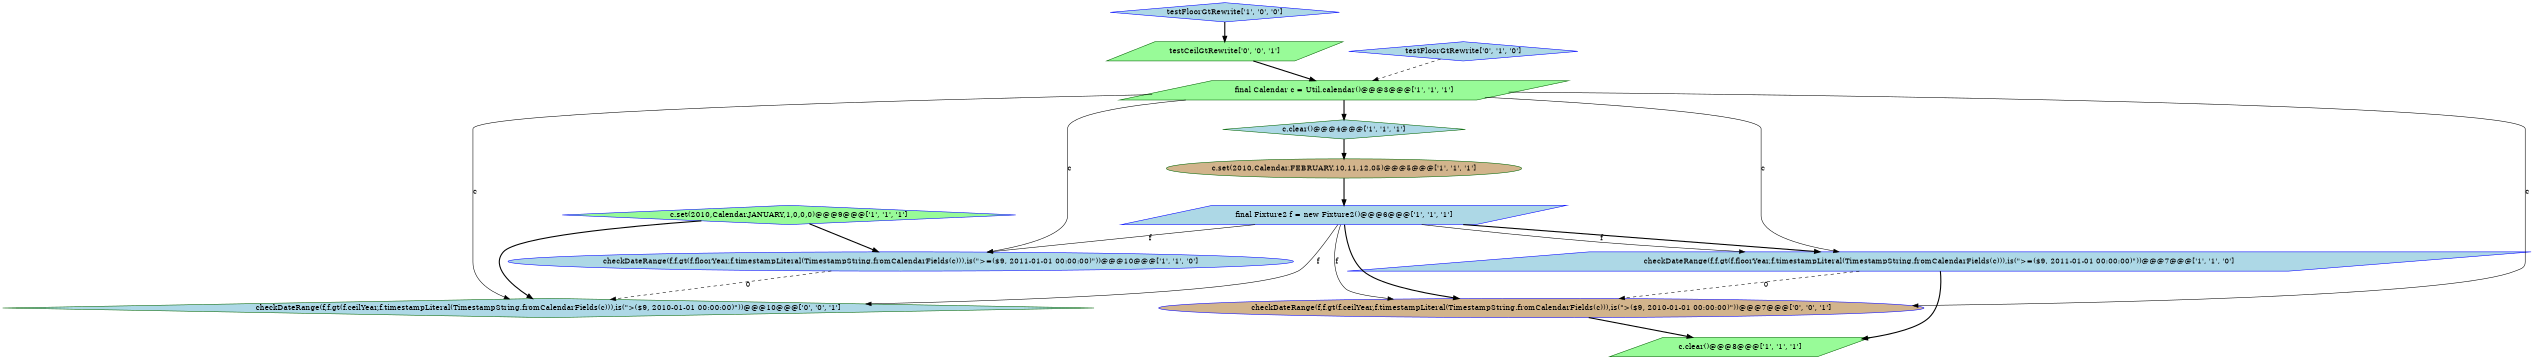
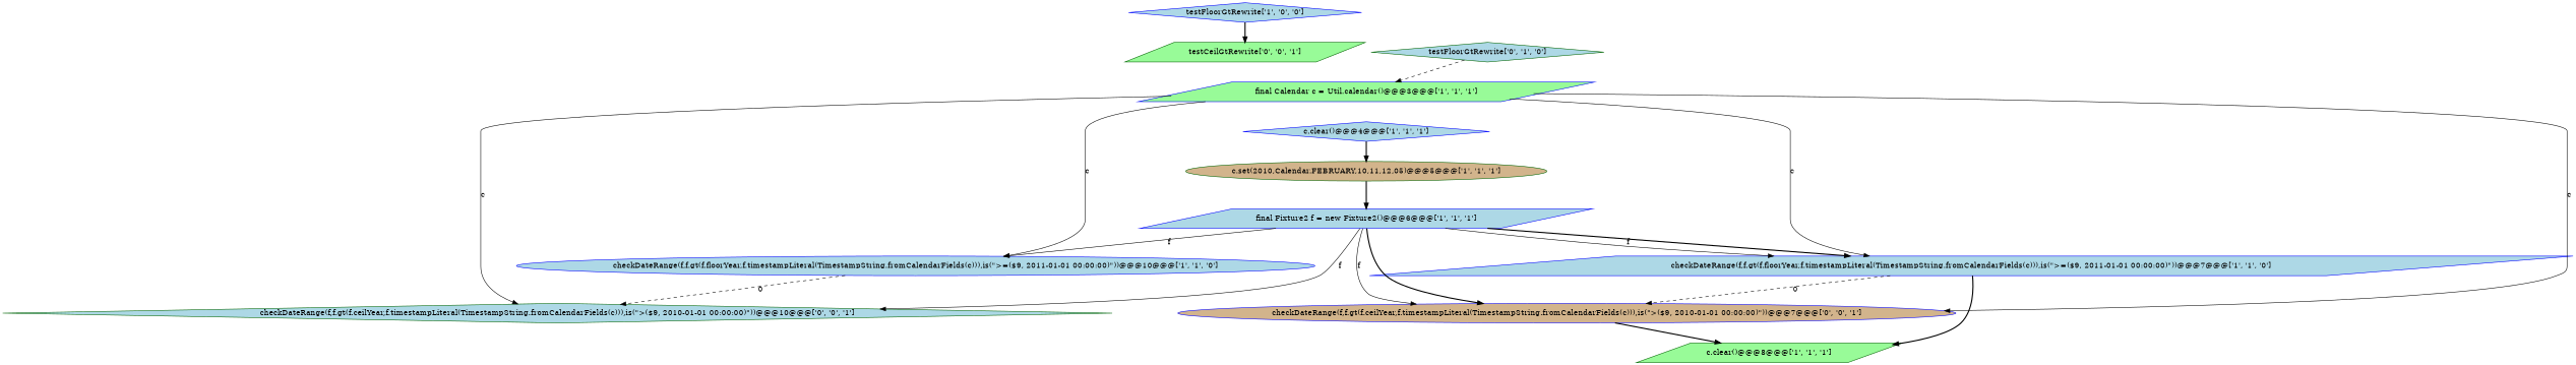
  digraph {
    node [color=darkgreen fillcolor=lightblue shape=parallelogram style=filled]
    edge [style=bold]
    n1 [color=blue label="final Fixture2 f = new Fixture2()@@@6@@@['1', '1', '1']"]
    n2 [color=blue label="checkDateRange(f,f.gt(f.floorYear,f.timestampLiteral(TimestampString.fromCalendarFields(c))),is(\">=($9, 2011-01-01 00:00:00)\"))@@@10@@@['1', '1', '0']" shape=ellipse]
    n3 [color=blue label="checkDateRange(f,f.gt(f.floorYear,f.timestampLiteral(TimestampString.fromCalendarFields(c))),is(\">=($9, 2011-01-01 00:00:00)\"))@@@7@@@['1', '1', '0']"]
    n4 [label="checkDateRange(f,f.gt(f.ceilYear,f.timestampLiteral(TimestampString.fromCalendarFields(c))),is(\">($9, 2010-01-01 00:00:00)\"))@@@10@@@['0', '0', '1']" shape=diamond]
    n5 [color=blue fillcolor=tan label="checkDateRange(f,f.gt(f.ceilYear,f.timestampLiteral(TimestampString.fromCalendarFields(c))),is(\">($9, 2010-01-01 00:00:00)\"))@@@7@@@['0', '0', '1']" shape=ellipse]
    n6 [fillcolor=palegreen label="c.clear()@@@8@@@['1', '1', '1']"]
-   n7 [label="c.clear()@@@4@@@['1', '1', '1']" shape=diamond]
+   n7 [color=blue label="c.clear()@@@4@@@['1', '1', '1']" shape=diamond]
    n8 [fillcolor=tan label="c.set(2010,Calendar.FEBRUARY,10,11,12,05)@@@5@@@['1', '1', '1']" shape=ellipse]
    n9 [fillcolor=palegreen label="testCeilGtRewrite['0', '0', '1']"]
-   n10 [fillcolor=palegreen label="final Calendar c = Util.calendar()@@@3@@@['1', '1', '1']"]
+   n10 [color=blue fillcolor=palegreen label="final Calendar c = Util.calendar()@@@3@@@['1', '1', '1']"]
    n11 [color=blue label="testFloorGtRewrite['1', '0', '0']" shape=diamond]
-   n12 [color=blue fillcolor=palegreen label="c.set(2010,Calendar.JANUARY,1,0,0,0)@@@9@@@['1', '1', '1']" shape=diamond]
-   n13 [color=blue label="testFloorGtRewrite['0', '1', '0']" shape=diamond]
+   n13 [label="testFloorGtRewrite['0', '1', '0']" shape=diamond]
    n1 -> n2 [label=f style=solid]
    n1 -> n3
    n1 -> n3 [label=f style=solid]
    n1 -> n4 [label=f style=solid]
    n1 -> n5 [label=f style=solid]
    n1 -> n5
    n2 -> n4 [label=0 style=dashed]
    n3 -> n5 [label=0 style=dashed]
    n3 -> n6
    n5 -> n6
    n7 -> n8
    n8 -> n1
-   n9 -> n10
    n10 -> n2 [label=c style=solid]
    n10 -> n3 [label=c style=solid]
    n10 -> n4 [label=c style=solid]
    n10 -> n5 [label=c style=solid]
-   n10 -> n7
    n11 -> n9
-   n12 -> n2
-   n12 -> n4
    n13 -> n10 [style=dashed]
  }
